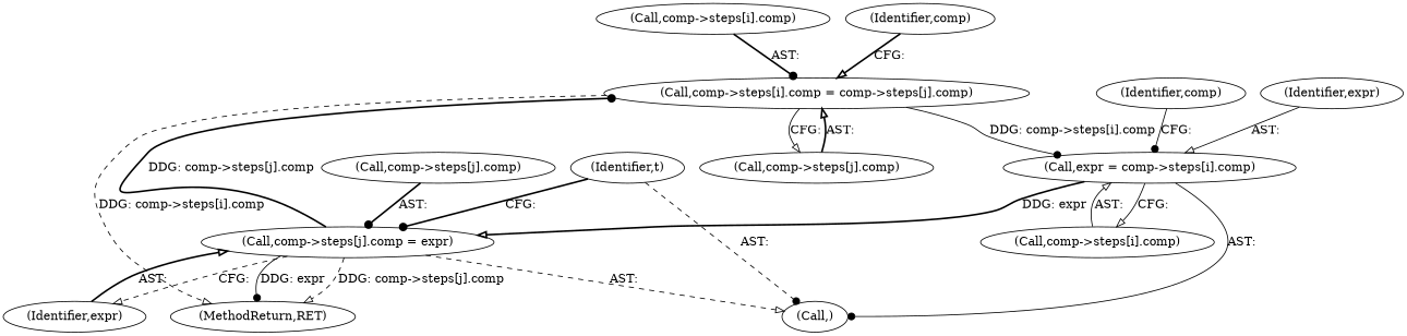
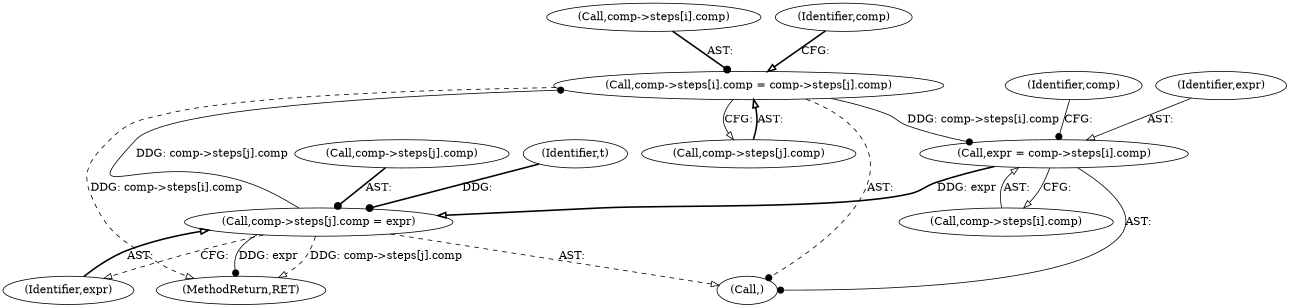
  digraph {
    edge [arrowhead=onormal style=solid]
    n1 [label="(Call,comp->steps[i].comp = comp->steps[j].comp)"]
    n2 [label="(Call,expr = comp->steps[i].comp)"]
    n3 [label="(MethodReturn,RET)"]
    n4 [label="(Call,)"]
    n5 [label="(Call,comp->steps[j].comp)"]
    n6 [label="(Call,comp->steps[j].comp = expr)"]
    n7 [label="(Call,comp->steps[i].comp)"]
    n8 [label="(Identifier,expr)"]
    n9 [label="(Call,comp->steps[i].comp)"]
    n10 [label="(Identifier,comp)"]
    n11 [label="(Identifier,expr)"]
    n12 [label="(Identifier,comp)"]
    n13 [label="(Identifier,t)"]
    n14 [label="(Call,comp->steps[j].comp)"]
    n1 -> n2 [arrowhead=dot label="DDG: comp->steps[i].comp"]
    n1 -> n3 [label="DDG: comp->steps[i].comp" style=dashed]
-   n13 -> n4 [arrowhead=dot label="AST: " style=dashed]
+   n1 -> n4 [arrowhead=dot label="AST: " style=dashed]
    n1 -> n5 [label="CFG: "]
    n2 -> n4 [arrowhead=dot label="AST: "]
    n2 -> n6 [label="DDG: expr" style=bold]
    n2 -> n7 [label="CFG: "]
    n5 -> n1 [label="AST: " style=bold]
-   n6 -> n1 [arrowhead=dot label="DDG: comp->steps[j].comp" style=bold]
+   n6 -> n1 [arrowhead=dot label="DDG: comp->steps[j].comp"]
    n6 -> n3 [label="DDG: comp->steps[j].comp" style=dashed]
    n6 -> n3 [arrowhead=dot label="DDG: expr"]
    n6 -> n4 [label="AST: " style=dashed]
    n6 -> n8 [label="CFG: " style=dashed]
    n7 -> n2 [label="AST: "]
    n8 -> n6 [label="AST: " style=bold]
    n9 -> n1 [arrowhead=dot label="AST: " style=bold]
    n10 -> n2 [arrowhead=dot label="CFG: "]
    n11 -> n2 [label="AST: "]
    n12 -> n1 [label="CFG: " style=bold]
-   n13 -> n6 [arrowhead=dot label="CFG: " style=bold]
+   n13 -> n6 [arrowhead=dot label="DDG: " style=bold]
    n14 -> n6 [arrowhead=dot label="AST: " style=bold]
  }
